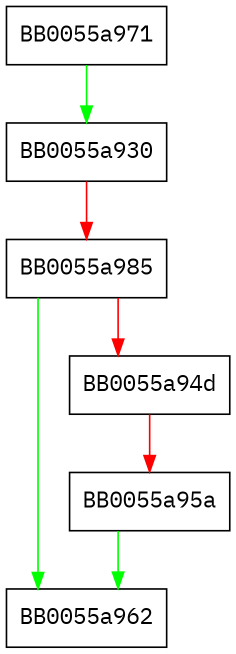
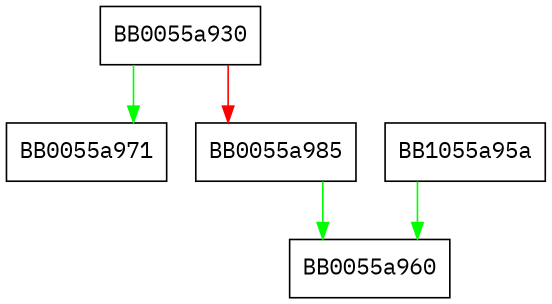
  digraph {
    fontname="IBM Plex Mono"
    splines=ortho
    node [fontname="IBM Plex Mono" shape=box]
    edge [color=green fontname="IBM Plex Mono"]
    n1 [label=BB0055a971]
    BB0055a930
    n3 [label=BB0055a985]
-   BB0055a960 [label=BB0055a962]
-   BB0055a94d
-   BB0055a95a
-   n1 -> BB0055a930
+   BB0055a960
+   BB0055a95a [label=BB1055a95a]
+   BB0055a930 -> n1
    BB0055a930 -> n3 [color=red]
    n3 -> BB0055a960
-   n3 -> BB0055a94d [color=red]
-   BB0055a94d -> BB0055a95a [color=red]
    BB0055a95a -> BB0055a960
  }
